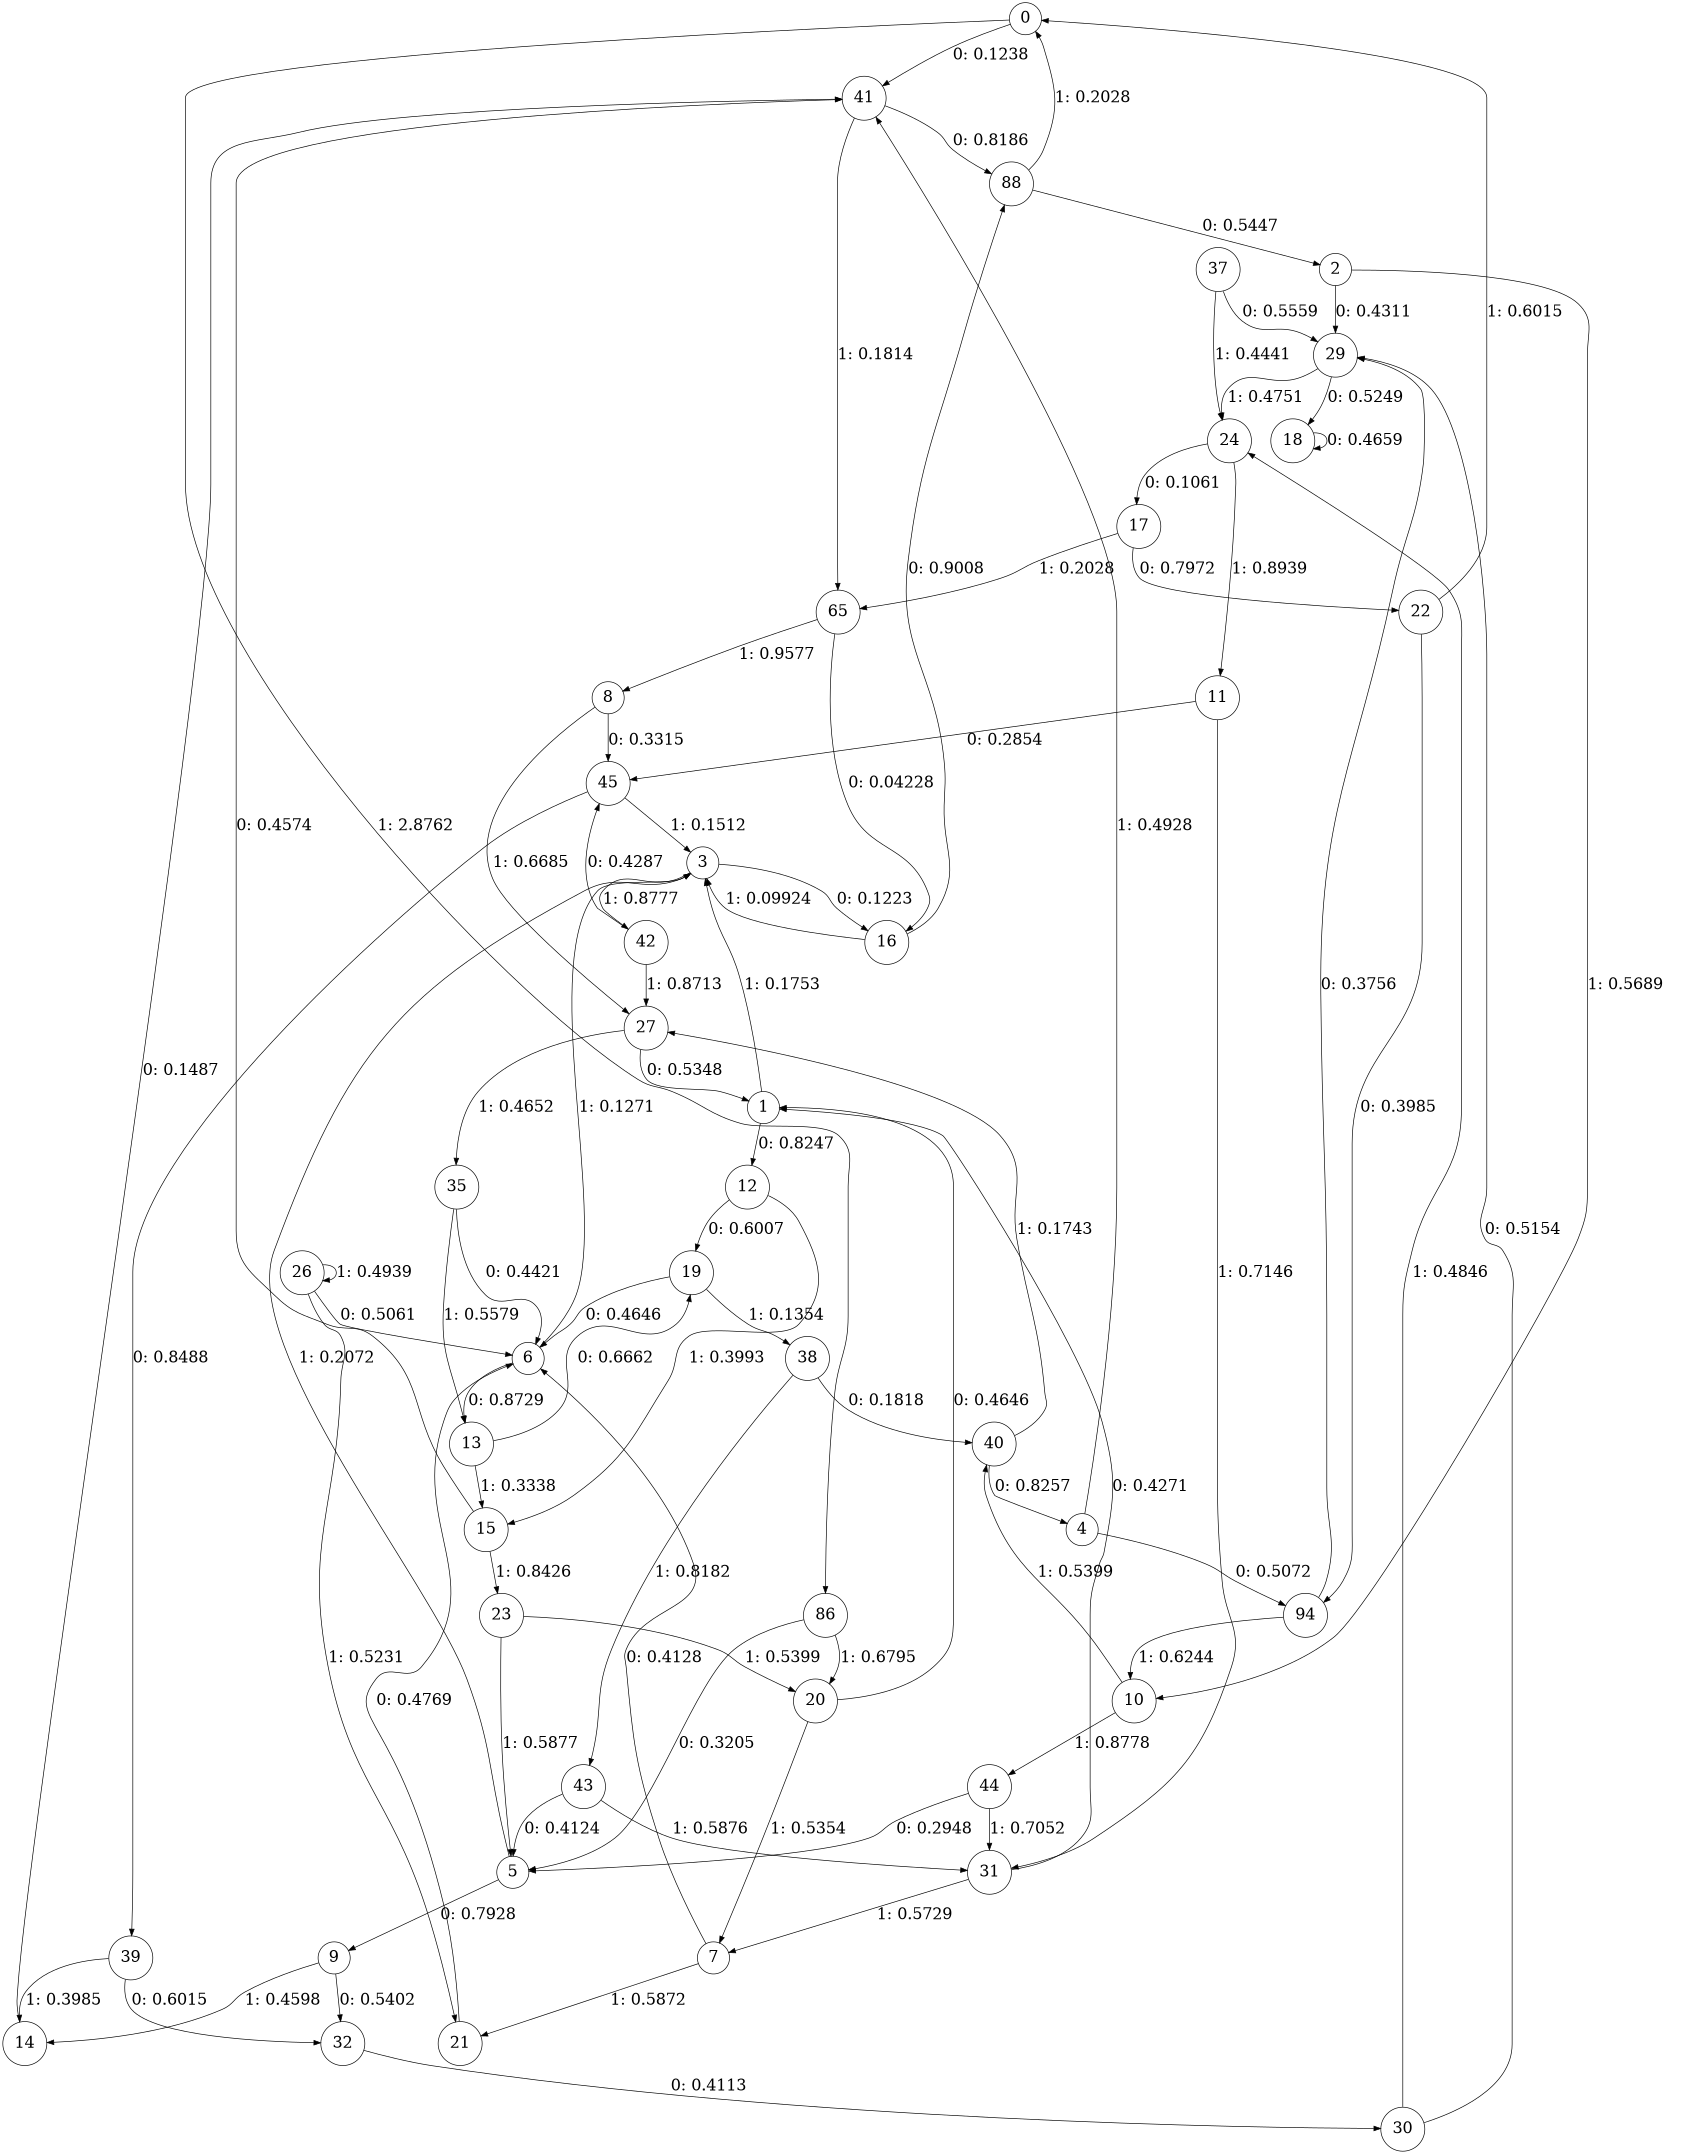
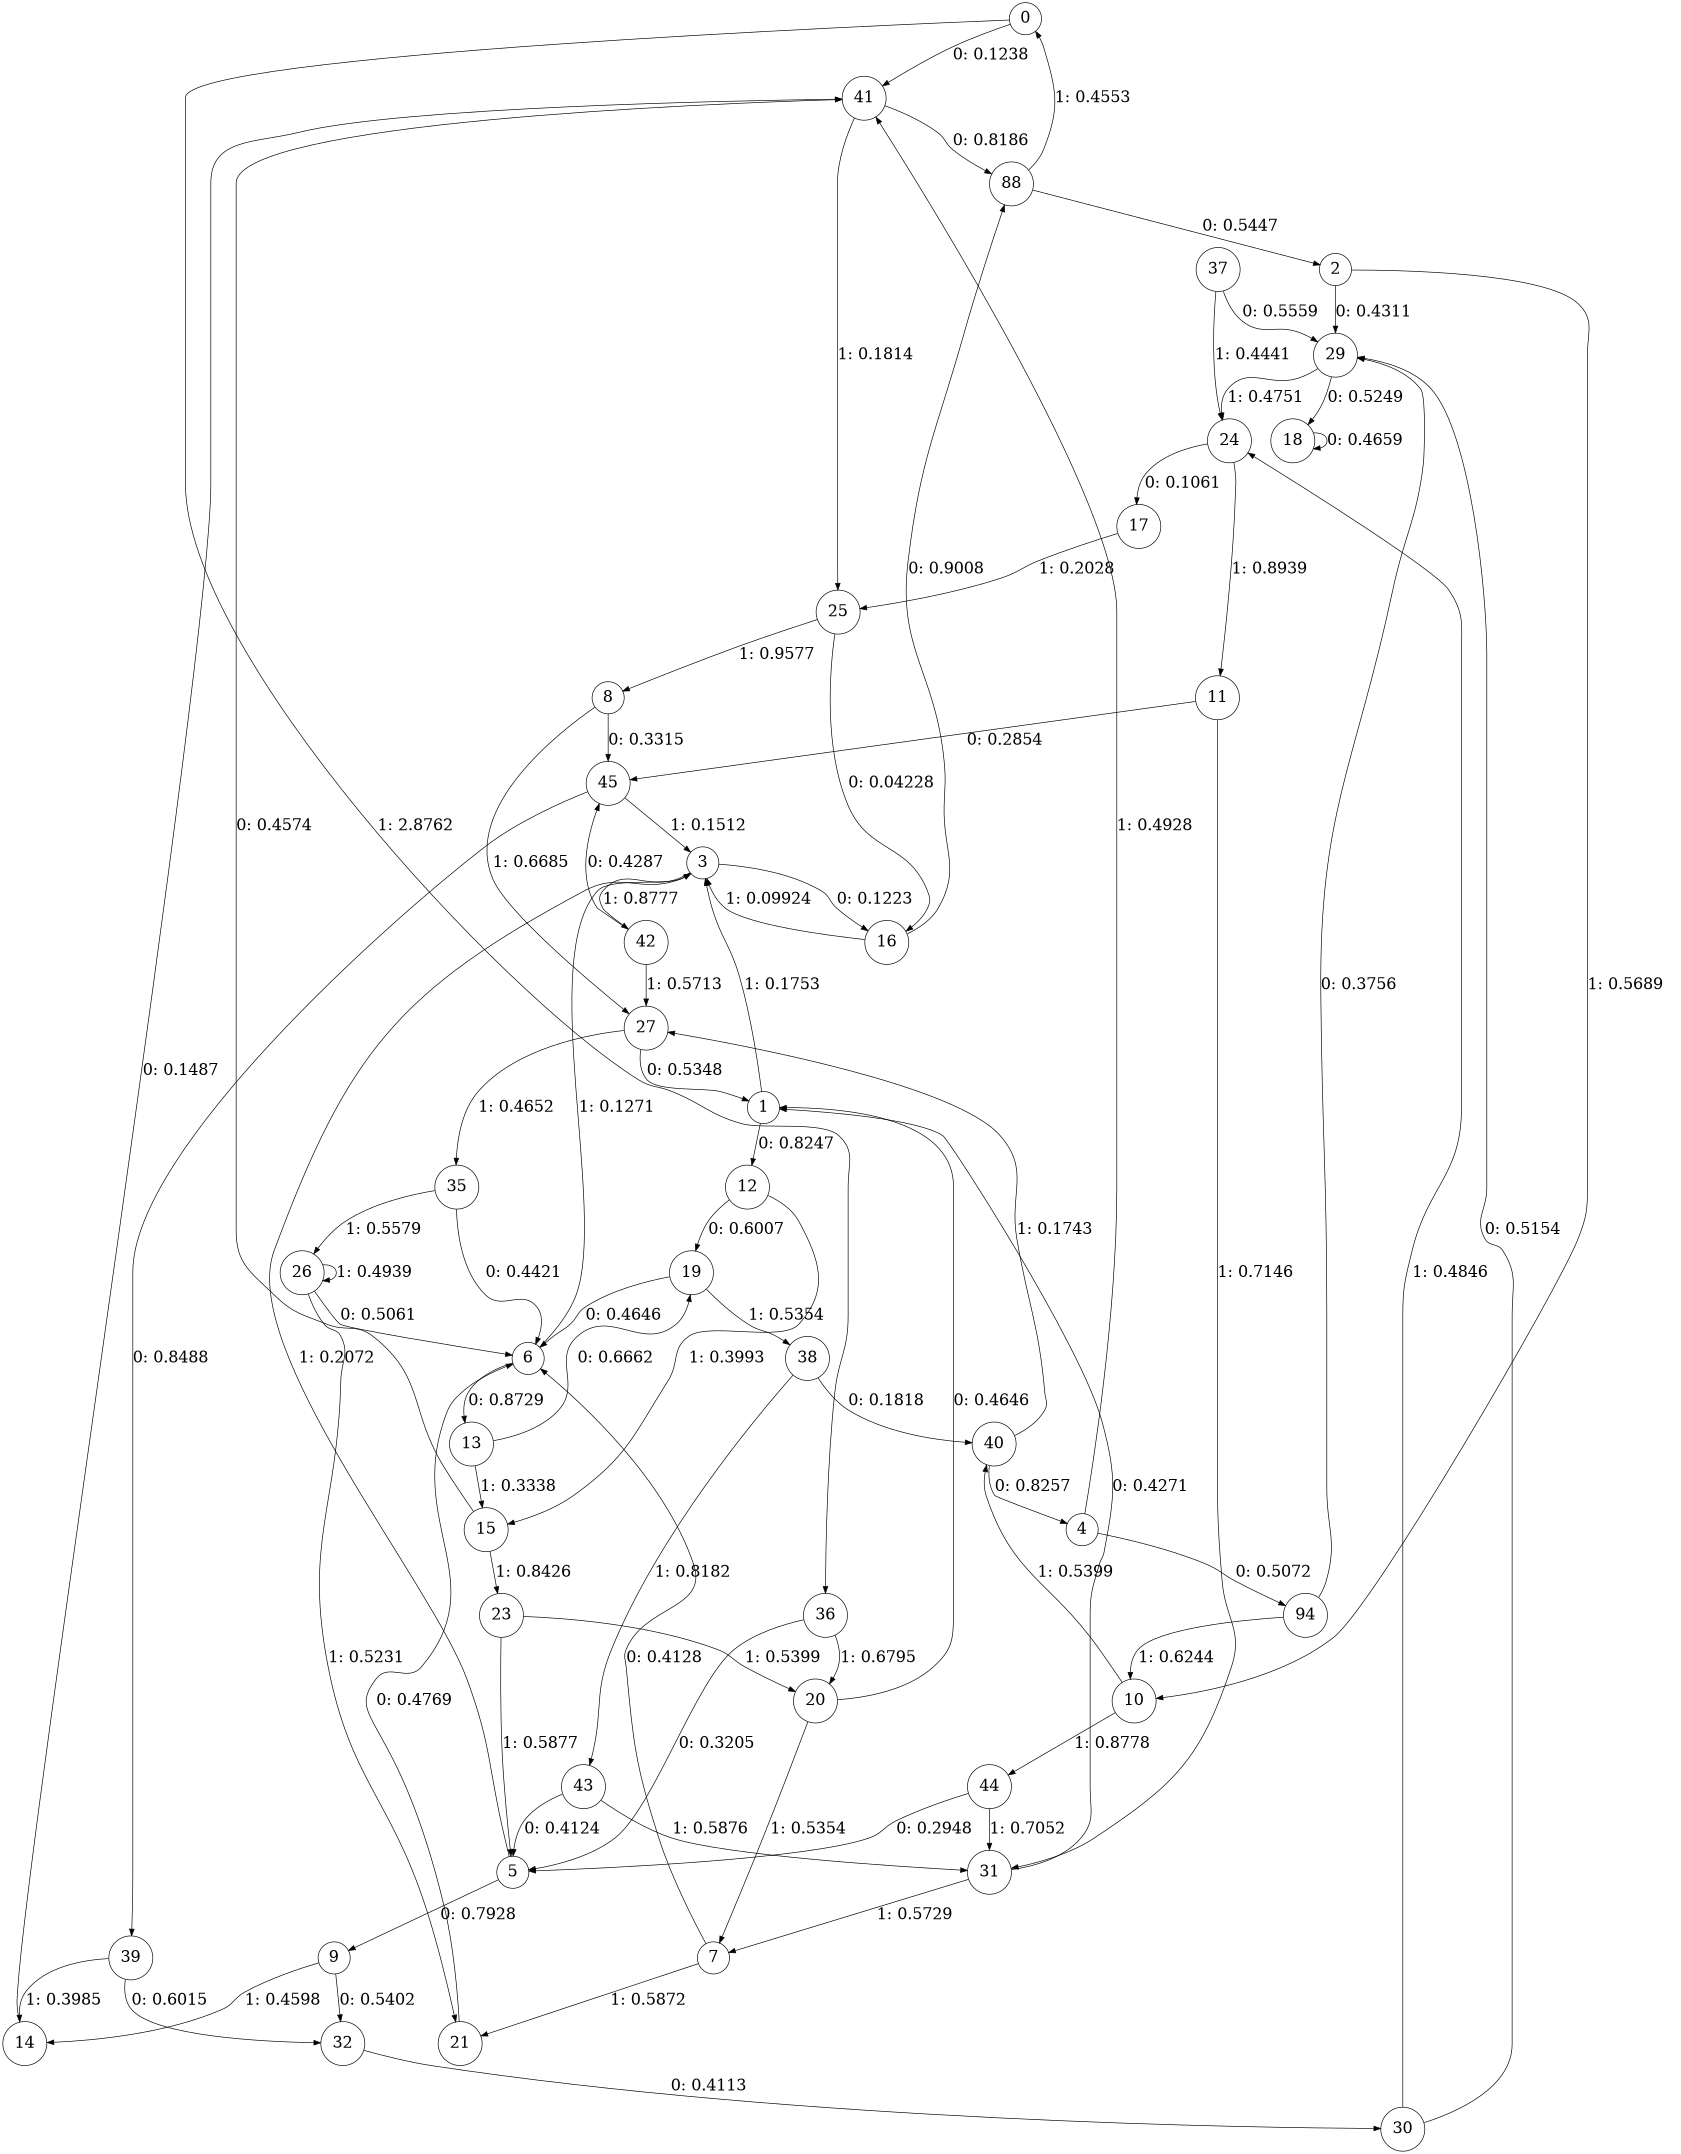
  digraph {
    node [fontsize=24 shape=circle]
    edge [fontsize=24]
    0
    41
-   36 [label=86]
+   36
    n4 [label=88]
-   25 [label=65]
+   25
    5
    20
    2
    16
    8
    3
    9
    1
    7
    12
    19
    15
    42
    6
    38
    23
    45
    27
    29
    10
    18
    24
    40
    44
    11
    17
    4
    31
    39
    35
    n36 [label=94]
    32
    14
    30
    13
    21
    26
    43
    37
-   22
    0 -> 41 [label="0: 0.1238   "]
    0 -> 36 [label="1: 2.8762   "]
    41 -> n4 [label="0: 0.8186   "]
    41 -> 25 [label="1: 0.1814   "]
    36 -> 5 [label="0: 0.3205   "]
    36 -> 20 [label="1: 0.6795   "]
-   n4 -> 0 [label="1: 0.2028   "]
+   n4 -> 0 [label="1: 0.4553   "]
    n4 -> 2 [label="0: 0.5447   "]
    25 -> 16 [label="0: 0.04228  "]
    25 -> 8 [label="1: 0.9577   "]
    5 -> 3 [label="1: 0.2072   "]
    5 -> 9 [label="0: 0.7928   "]
    20 -> 1 [label="0: 0.4646   "]
    20 -> 7 [label="1: 0.5354   "]
    2 -> 29 [label="0: 0.4311   "]
    2 -> 10 [label="1: 0.5689   "]
    16 -> n4 [label="0: 0.9008   "]
    16 -> 3 [label="1: 0.09924  "]
    8 -> 45 [label="0: 0.3315   "]
    8 -> 27 [label="1: 0.6685   "]
    3 -> 16 [label="0: 0.1223   "]
    3 -> 42 [label="1: 0.8777   "]
    9 -> 32 [label="0: 0.5402   "]
    9 -> 14 [label="1: 0.4598   "]
    1 -> 3 [label="1: 0.1753   "]
    1 -> 12 [label="0: 0.8247   "]
    7 -> 6 [label="0: 0.4128   "]
    7 -> 21 [label="1: 0.5872   "]
    12 -> 19 [label="0: 0.6007   "]
    12 -> 15 [label="1: 0.3993   "]
    19 -> 6 [label="0: 0.4646   "]
-   19 -> 38 [label="1: 0.1354   "]
+   19 -> 38 [label="1: 0.5354   "]
    15 -> 41 [label="0: 0.4574   "]
    15 -> 23 [label="1: 0.8426   "]
    42 -> 45 [label="0: 0.4287   "]
-   42 -> 27 [label="1: 0.8713   "]
+   42 -> 27 [label="1: 0.5713   "]
    6 -> 3 [label="1: 0.1271   "]
    6 -> 13 [label="0: 0.8729   "]
    38 -> 40 [label="0: 0.1818   "]
    38 -> 43 [label="1: 0.8182   "]
    23 -> 5 [label="1: 0.5877   "]
    23 -> 20 [label="1: 0.5399   "]
    45 -> 3 [label="1: 0.1512   "]
    45 -> 39 [label="0: 0.8488   "]
    27 -> 1 [label="0: 0.5348   "]
    27 -> 35 [label="1: 0.4652   "]
    29 -> 18 [label="0: 0.5249   "]
    29 -> 24 [label="1: 0.4751   "]
    10 -> 40 [label="1: 0.5399   "]
    10 -> 44 [label="1: 0.8778   "]
    18 -> 18 [label="0: 0.4659   "]
    24 -> 11 [label="1: 0.8939   "]
    24 -> 17 [label="0: 0.1061   "]
    40 -> 27 [label="1: 0.1743   "]
    40 -> 4 [label="0: 0.8257   "]
    44 -> 5 [label="0: 0.2948   "]
    44 -> 31 [label="1: 0.7052   "]
    11 -> 45 [label="0: 0.2854   "]
    11 -> 31 [label="1: 0.7146   "]
    17 -> 25 [label="1: 0.2028   "]
-   17 -> 22 [label="0: 0.7972   "]
    4 -> 41 [label="1: 0.4928   "]
    4 -> n36 [label="0: 0.5072   "]
    31 -> 1 [label="0: 0.4271   "]
    31 -> 7 [label="1: 0.5729   "]
    39 -> 32 [label="0: 0.6015   "]
    39 -> 14 [label="1: 0.3985   "]
    35 -> 6 [label="0: 0.4421   "]
-   35 -> 13 [label="1: 0.5579   "]
+   35 -> 26 [label="1: 0.5579   "]
    n36 -> 29 [label="0: 0.3756   "]
    n36 -> 10 [label="1: 0.6244   "]
    32 -> 30 [label="0: 0.4113   "]
    14 -> 41 [label="0: 0.1487   "]
    30 -> 29 [label="0: 0.5154   "]
    30 -> 24 [label="1: 0.4846   "]
    13 -> 19 [label="0: 0.6662   "]
    13 -> 15 [label="1: 0.3338   "]
    21 -> 6 [label="0: 0.4769   "]
    26 -> 6 [label="0: 0.5061   "]
    26 -> 21 [label="1: 0.5231   "]
    26 -> 26 [label="1: 0.4939   "]
    43 -> 5 [label="0: 0.4124   "]
    43 -> 31 [label="1: 0.5876   "]
    37 -> 29 [label="0: 0.5559   "]
    37 -> 24 [label="1: 0.4441   "]
-   22 -> 0 [label="1: 0.6015   "]
-   22 -> n36 [label="0: 0.3985   "]
  }
